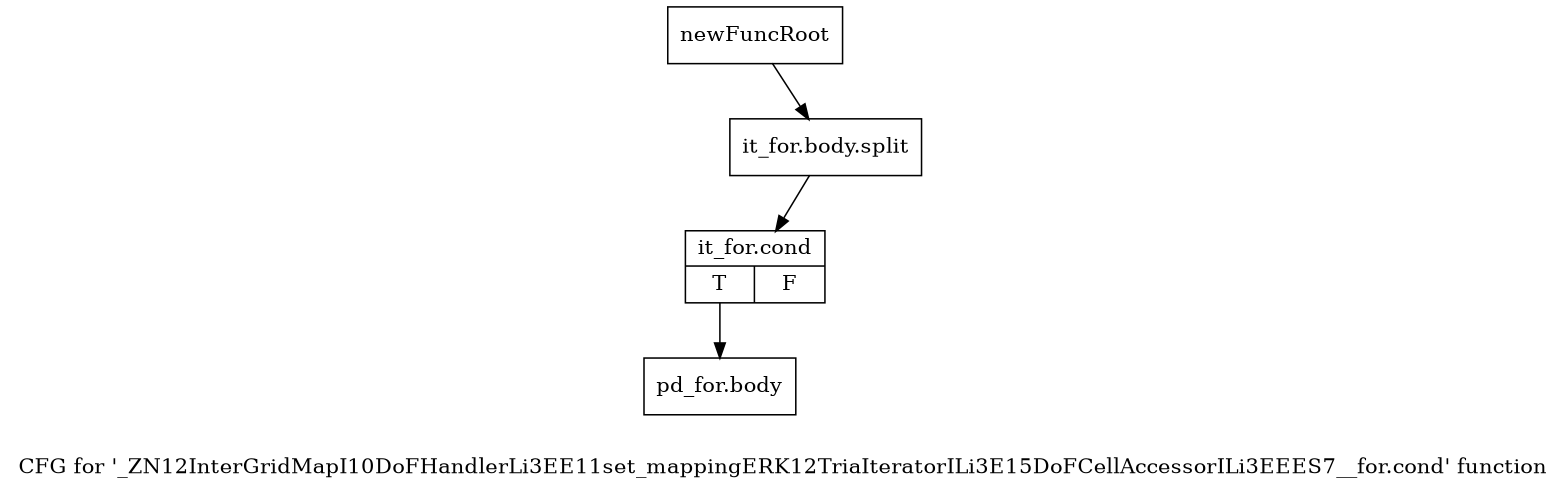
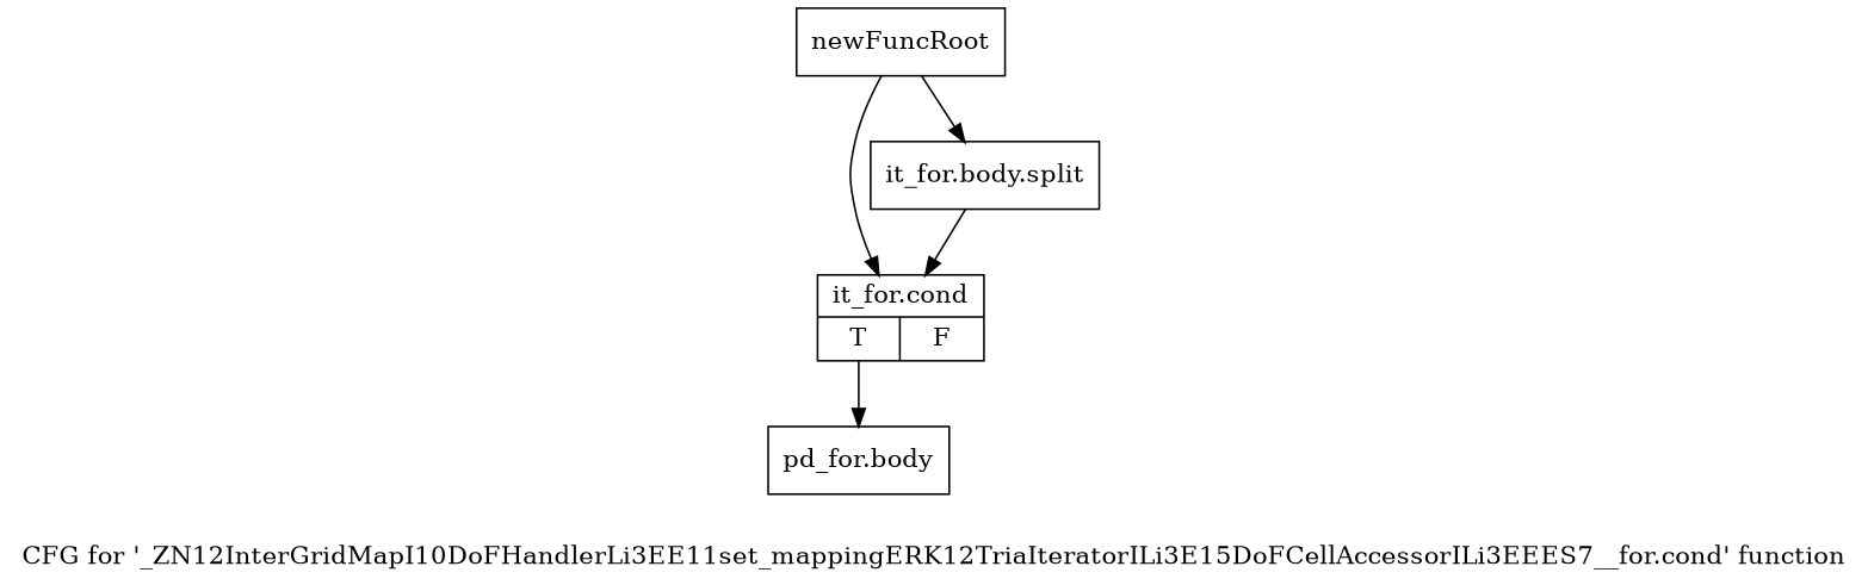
  digraph {
    label="CFG for '_ZN12InterGridMapI10DoFHandlerLi3EE11set_mappingERK12TriaIteratorILi3E15DoFCellAccessorILi3EEES7__for.cond' function"
    node [shape=record]
    n1 [label="{newFuncRoot}"]
    n2 [label="{it_for.cond|{<s0>T|<s1>F}}"]
    n3 [label="{it_for.body.split}"]
    n4 [label="{pd_for.body}"]
+   n1 -> n2
    n1 -> n3
    n2 -> n4 [tailport=s0]
    n3 -> n2
  }
